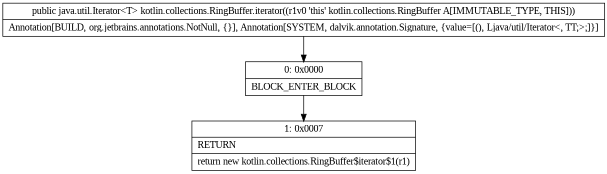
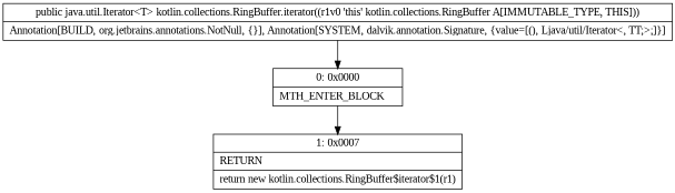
  digraph {
    fontname="Liberation Serif"
    node [shape=record fontname="Liberation Serif"]
    edge [fontname="Liberation Serif"]
-   n1 [label="{0\:\ 0x0000|BLOCK_ENTER_BLOCK\l}"]
+   n1 [label="{0\:\ 0x0000|MTH_ENTER_BLOCK\l}"]
    n2 [label="{1\:\ 0x0007|RETURN\l|return new kotlin.collections.RingBuffer$iterator$1(r1)\l}"]
    n3 [label="{public java.util.Iterator\<T\> kotlin.collections.RingBuffer.iterator((r1v0 'this' kotlin.collections.RingBuffer A[IMMUTABLE_TYPE, THIS]))  | Annotation[BUILD, org.jetbrains.annotations.NotNull, \{\}], Annotation[SYSTEM, dalvik.annotation.Signature, \{value=[(), Ljava\/util\/Iterator\<, TT;\>;]\}]\l}"]
    n1 -> n2
    n3 -> n1
  }
